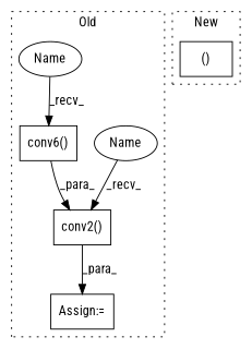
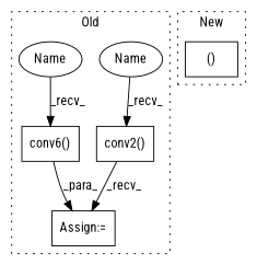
  digraph {
    fontname="Roboto Condensed"
    node [a=75 fontname="Roboto Condensed" l="11,1" shape=box]
    edge [fontname="Roboto Condensed"]
    n1 [label="conv2()" s="2773,2787"]
    n2 [label="conv6()" s="2696,2708"]
    n3 [a=68 l=3 label="Assign:=" s=2939]
    n4 [a=87 l=4 label=Name s=2773 shape=ellipse]
    n5 [a=87 l=4 label=Name s=2696 shape=ellipse]
    n6 [a=54 l=3 label="()" s=3986]
    subgraph cluster_1 {
      label=Old
      style=dotted
      n1
      n2
      n3
      n4
      n5
    }
    subgraph cluster_2 {
      label=New
      style=dotted
      n6
    }
-   n1 -> n3 [label=_para_]
-   n2 -> n1 [label=_para_]
+   n1 -> n3 [label=_recv_]
+   n2 -> n3 [label=_para_]
    n4 -> n1 [label=_recv_]
    n5 -> n2 [label=_recv_]
  }
